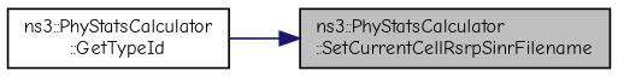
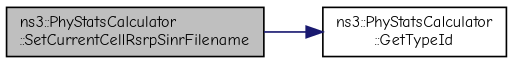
  digraph {
    rankdir=RL
    fontname="Comic Neue"
    node [color=black fontname="Comic Neue" fontsize=10 shape=record style=filled]
    n1 [fillcolor=grey75 fontcolor=black height=0.2 label="ns3::PhyStatsCalculator\l::SetCurrentCellRsrpSinrFilename" width=0.4]
    n2 [fillcolor=white height=0.2 label="ns3::PhyStatsCalculator\l::GetTypeId" width=0.4]
-   n1 -> n2 [color=midnightblue dir=back fontname="Comic Neue" fontsize=10 labelfontname=Helvetica labelfontsize=10 style=solid]
+   n2 -> n1 [color=midnightblue dir=back fontname="Comic Neue" fontsize=10 labelfontname=Helvetica labelfontsize=10 style=solid]
  }
